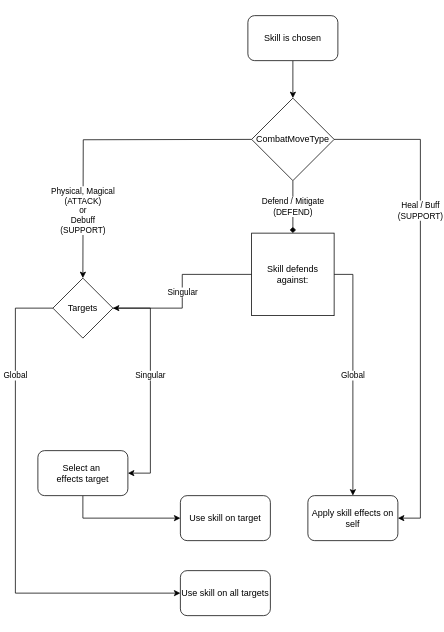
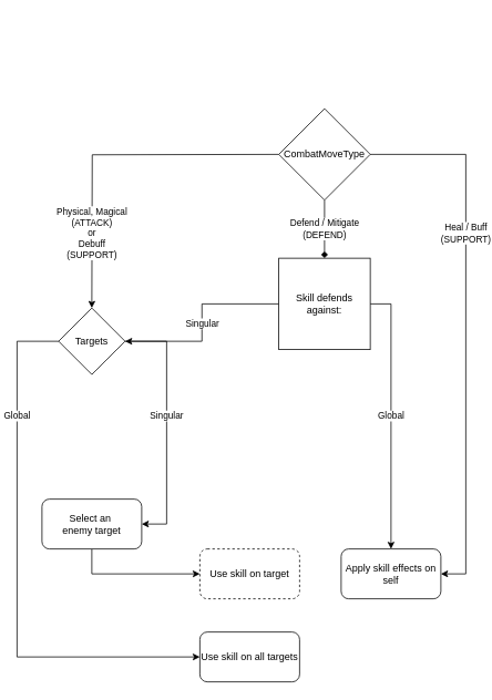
  <mxCell id="0" />
  <mxCell id="1" parent="0" />
- <mxCell id="2" style="edgeStyle=orthogonalEdgeStyle;rounded=0;orthogonalLoop=1;jettySize=auto;html=1;" edge="1" parent="1" source="3" target="7"><mxGeometry relative="1" as="geometry" /></mxCell>
- <mxCell id="3" value="Skill is chosen" style="rounded=1;whiteSpace=wrap;html=1;" vertex="1" parent="1"><mxGeometry x="330" y="20" width="120" height="60" as="geometry" /></mxCell>
  <mxCell id="4" value="Physical, Magical&lt;br&gt;(ATTACK)&lt;br&gt;or&lt;br&gt;Debuff&lt;br&gt;(SUPPORT)" style="edgeStyle=orthogonalEdgeStyle;rounded=0;orthogonalLoop=1;jettySize=auto;html=1;" edge="1" parent="1"><mxGeometry x="0.561" relative="1" as="geometry"><mxPoint x="335" y="185" as="sourcePoint" /><mxPoint x="110" y="370" as="targetPoint" /><mxPoint as="offset" /></mxGeometry></mxCell>
  <mxCell id="5" value="Defend / Mitigate&lt;br&gt;(DEFEND)" style="edgeStyle=orthogonalEdgeStyle;rounded=0;orthogonalLoop=1;jettySize=auto;html=1;entryX=0.5;entryY=0;entryDx=0;entryDy=0;endArrow=diamond;" edge="1" parent="1" source="7" target="12"><mxGeometry relative="1" as="geometry" /></mxCell>
  <mxCell id="6" value="Heal / Buff&lt;br&gt;(SUPPORT)" style="edgeStyle=orthogonalEdgeStyle;rounded=0;orthogonalLoop=1;jettySize=auto;html=1;exitX=1;exitY=0.5;exitDx=0;exitDy=0;entryX=1;entryY=0.5;entryDx=0;entryDy=0;" edge="1" parent="1" source="7" target="13"><mxGeometry x="-0.354" relative="1" as="geometry"><mxPoint x="600" y="335" as="targetPoint" /><Array as="points"><mxPoint x="560" y="185" /><mxPoint x="560" y="690" /></Array><mxPoint as="offset" /></mxGeometry></mxCell>
  <mxCell id="7" value="CombatMoveType" style="rhombus;whiteSpace=wrap;html=1;" vertex="1" parent="1"><mxGeometry x="335" y="130" width="110" height="110" as="geometry" /></mxCell>
  <mxCell id="8" style="edgeStyle=orthogonalEdgeStyle;rounded=0;orthogonalLoop=1;jettySize=auto;html=1;entryX=0;entryY=0.5;entryDx=0;entryDy=0;" edge="1" parent="1" source="9" target="14"><mxGeometry relative="1" as="geometry"><Array as="points"><mxPoint x="110" y="690" /></Array></mxGeometry></mxCell>
- <mxCell id="9" value="Select an&amp;nbsp;&lt;br&gt;effects target" style="rounded=1;whiteSpace=wrap;html=1;" vertex="1" parent="1"><mxGeometry x="50" y="600" width="120" height="60" as="geometry" /></mxCell>
+ <mxCell id="9" value="Select an&amp;nbsp;&lt;br&gt;enemy target" style="rounded=1;whiteSpace=wrap;html=1;" vertex="1" parent="1"><mxGeometry x="50" y="600" width="120" height="60" as="geometry" /></mxCell>
  <mxCell id="10" value="Global" style="edgeStyle=orthogonalEdgeStyle;rounded=0;orthogonalLoop=1;jettySize=auto;html=1;" edge="1" parent="1" source="12" target="13"><mxGeometry relative="1" as="geometry"><Array as="points"><mxPoint x="470" y="365" /></Array></mxGeometry></mxCell>
  <mxCell id="11" value="Singular" style="edgeStyle=orthogonalEdgeStyle;rounded=0;orthogonalLoop=1;jettySize=auto;html=1;" edge="1" parent="1" source="12" target="17"><mxGeometry x="0.012" relative="1" as="geometry"><mxPoint as="offset" /></mxGeometry></mxCell>
  <mxCell id="12" value="Skill defends against:" style="whiteSpace=wrap;html=1;rounded=0;" vertex="1" parent="1"><mxGeometry x="335" y="310" width="110" height="110" as="geometry" /></mxCell>
  <mxCell id="13" value="Apply skill effects on self" style="rounded=1;whiteSpace=wrap;html=1;" vertex="1" parent="1"><mxGeometry x="410" y="660" width="120" height="60" as="geometry" /></mxCell>
- <mxCell id="14" value="Use skill on target" style="rounded=1;whiteSpace=wrap;html=1;" vertex="1" parent="1"><mxGeometry x="240" y="660" width="120" height="60" as="geometry" /></mxCell>
+ <mxCell id="14" value="Use skill on target" style="rounded=1;whiteSpace=wrap;html=1;dashed=1;" vertex="1" parent="1"><mxGeometry x="240" y="660" width="120" height="60" as="geometry" /></mxCell>
  <mxCell id="15" value="Singular" style="edgeStyle=orthogonalEdgeStyle;rounded=0;orthogonalLoop=1;jettySize=auto;html=1;" edge="1" parent="1" source="17"><mxGeometry x="-0.067" relative="1" as="geometry"><mxPoint x="170" y="630" as="targetPoint" /><Array as="points"><mxPoint x="200" y="410" /><mxPoint x="200" y="630" /></Array><mxPoint as="offset" /></mxGeometry></mxCell>
  <mxCell id="16" value="Global" style="edgeStyle=orthogonalEdgeStyle;rounded=0;orthogonalLoop=1;jettySize=auto;html=1;entryX=0;entryY=0.5;entryDx=0;entryDy=0;" edge="1" parent="1" source="17" target="18"><mxGeometry x="-0.569" relative="1" as="geometry"><Array as="points"><mxPoint x="20" y="410" /><mxPoint x="20" y="790" /></Array><mxPoint as="offset" /></mxGeometry></mxCell>
  <mxCell id="17" value="Targets" style="rhombus;whiteSpace=wrap;html=1;" vertex="1" parent="1"><mxGeometry x="70" y="370" width="80" height="80" as="geometry" /></mxCell>
  <mxCell id="18" value="Use skill on all targets" style="rounded=1;whiteSpace=wrap;html=1;" vertex="1" parent="1"><mxGeometry x="240" y="760" width="120" height="60" as="geometry" /></mxCell>
